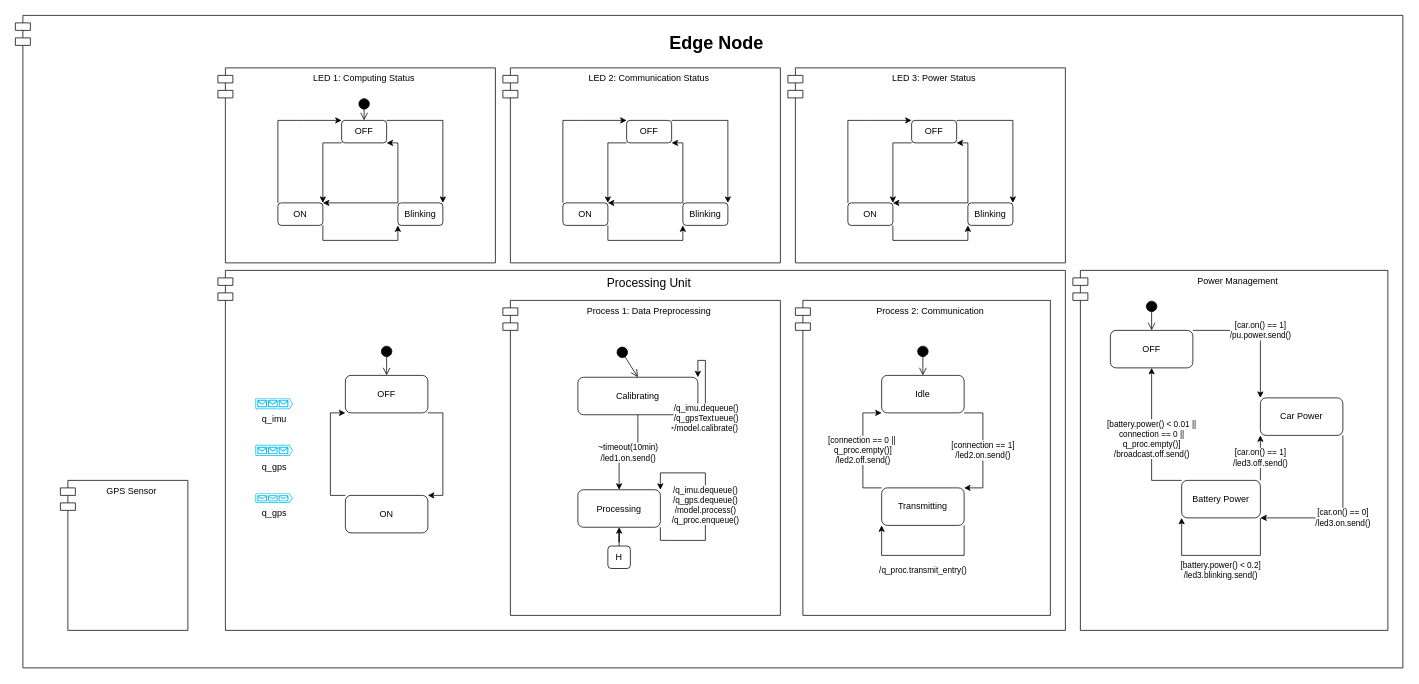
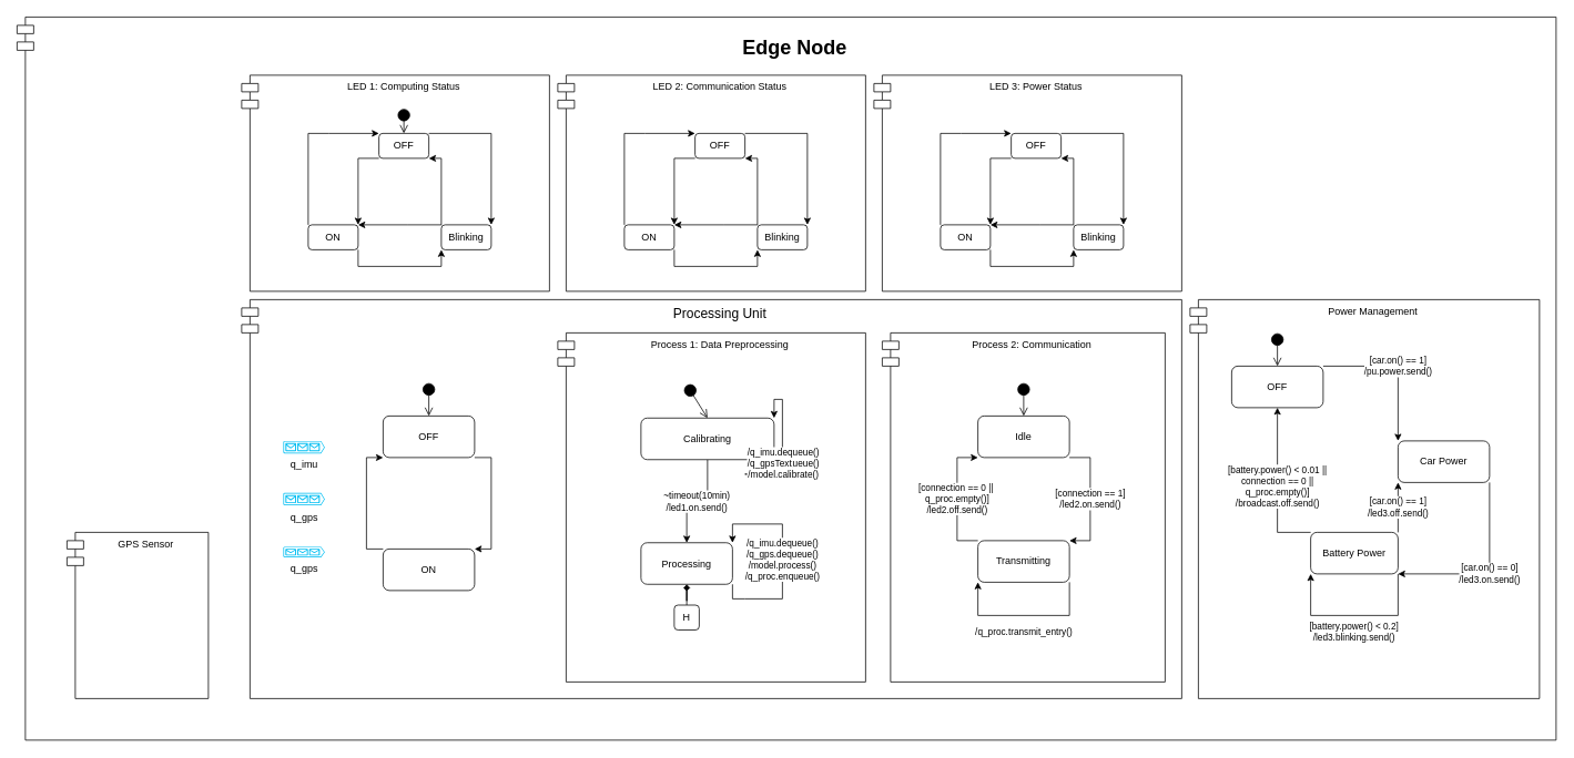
  <mxCell id="0" />
  <mxCell id="1" parent="0" />
  <mxCell id="2" value="&lt;h1&gt;Edge Node&lt;/h1&gt;" style="shape=module;align=left;spacingLeft=20;align=center;verticalAlign=top;whiteSpace=wrap;html=1;movable=1;resizable=1;rotatable=1;deletable=1;editable=1;locked=0;connectable=1;" vertex="1" parent="1"><mxGeometry x="20" y="20" width="1850" height="870" as="geometry" /></mxCell>
  <mxCell id="3" value="GPS Sensor" style="shape=module;align=left;spacingLeft=20;align=center;verticalAlign=top;whiteSpace=wrap;html=1;" vertex="1" parent="1"><mxGeometry x="80" y="640" width="170" height="200" as="geometry" /></mxCell>
  <mxCell id="4" value="Processing Unit" style="shape=module;align=left;spacingLeft=20;align=center;verticalAlign=top;whiteSpace=wrap;html=1;movable=1;resizable=1;rotatable=1;deletable=1;editable=1;locked=0;connectable=1;fontSize=16;" vertex="1" parent="1"><mxGeometry x="290" y="360" width="1130" height="480" as="geometry" /></mxCell>
  <mxCell id="5" value="Process 1: Data Preprocessing" style="shape=module;align=left;spacingLeft=20;align=center;verticalAlign=top;whiteSpace=wrap;html=1;" vertex="1" parent="1"><mxGeometry x="670" y="400" width="370" height="420" as="geometry" /></mxCell>
  <mxCell id="6" value="Process 2: Communication" style="shape=module;align=left;spacingLeft=20;align=center;verticalAlign=top;whiteSpace=wrap;html=1;" vertex="1" parent="1"><mxGeometry x="1060" y="400" width="340" height="420" as="geometry" /></mxCell>
  <mxCell id="7" value="Power Management" style="shape=module;align=left;spacingLeft=20;align=center;verticalAlign=top;whiteSpace=wrap;html=1;" vertex="1" parent="1"><mxGeometry x="1430" y="360" width="420" height="480" as="geometry" /></mxCell>
  <mxCell id="8" value="LED 1: Computing Status" style="shape=module;align=left;spacingLeft=20;align=center;verticalAlign=top;whiteSpace=wrap;html=1;" vertex="1" parent="1"><mxGeometry x="290" y="90" width="370" height="260" as="geometry" /></mxCell>
  <mxCell id="9" value="&lt;div&gt;[car.on() == 1]&lt;/div&gt;&lt;div&gt;/pu.power.send()&lt;br&gt;&lt;/div&gt;" style="edgeStyle=orthogonalEdgeStyle;rounded=0;orthogonalLoop=1;jettySize=auto;html=1;exitX=1;exitY=0;exitDx=0;exitDy=0;entryX=0;entryY=0;entryDx=0;entryDy=0;flowAnimation=0;" edge="1" parent="1" source="10" target="13"><mxGeometry relative="1" as="geometry"><Array as="points"><mxPoint x="1680" y="440" /></Array><mxPoint as="offset" /></mxGeometry></mxCell>
  <mxCell id="10" value="OFF" style="html=1;whiteSpace=wrap;rounded=1;" vertex="1" parent="1"><mxGeometry x="1480" y="440" width="110" height="50" as="geometry" /></mxCell>
  <mxCell id="11" value="" style="html=1;verticalAlign=bottom;startArrow=circle;startFill=1;endArrow=open;startSize=6;endSize=8;curved=0;rounded=0;entryX=0.5;entryY=0;entryDx=0;entryDy=0;" edge="1" parent="1" target="10"><mxGeometry width="80" relative="1" as="geometry"><mxPoint x="1535" y="400" as="sourcePoint" /><mxPoint x="1220" y="530" as="targetPoint" /></mxGeometry></mxCell>
  <mxCell id="12" value="&lt;div&gt;[car.on() == 0]&lt;/div&gt;&lt;div&gt;/led3.on.send()&lt;br&gt;&lt;/div&gt;" style="edgeStyle=orthogonalEdgeStyle;rounded=0;orthogonalLoop=1;jettySize=auto;html=1;exitX=1;exitY=1;exitDx=0;exitDy=0;" edge="1" parent="1" source="13"><mxGeometry relative="1" as="geometry"><mxPoint x="1680" y="690" as="targetPoint" /><Array as="points"><mxPoint x="1790" y="690" /></Array></mxGeometry></mxCell>
  <mxCell id="13" value="Car Power" style="html=1;whiteSpace=wrap;rounded=1;" vertex="1" parent="1"><mxGeometry x="1680" y="530" width="110" height="50" as="geometry" /></mxCell>
  <mxCell id="14" value="&lt;div&gt;[car.on() == 1]&lt;/div&gt;&lt;div&gt;/led3.off.send()&lt;br&gt;&lt;/div&gt;" style="edgeStyle=orthogonalEdgeStyle;rounded=0;orthogonalLoop=1;jettySize=auto;html=1;exitX=1;exitY=0;exitDx=0;exitDy=0;entryX=0;entryY=1;entryDx=0;entryDy=0;" edge="1" parent="1" source="16" target="13"><mxGeometry relative="1" as="geometry"><mxPoint x="1698" y="500" as="targetPoint" /><Array as="points"><mxPoint x="1680" y="620" /><mxPoint x="1680" y="620" /></Array></mxGeometry></mxCell>
  <mxCell id="15" value="&lt;div&gt;[battery.power() &amp;lt; 0.01 ||&lt;/div&gt;&lt;div&gt;connection == 0 ||&lt;/div&gt;&lt;div&gt;q_proc.empty()]&lt;/div&gt;&lt;div&gt;/broadcast.off.send()&lt;br&gt;&lt;/div&gt;" style="edgeStyle=orthogonalEdgeStyle;rounded=0;orthogonalLoop=1;jettySize=auto;html=1;exitX=0;exitY=0;exitDx=0;exitDy=0;entryX=0.5;entryY=1;entryDx=0;entryDy=0;" edge="1" parent="1" source="16" target="10"><mxGeometry relative="1" as="geometry"><Array as="points"><mxPoint x="1535" y="640" /></Array></mxGeometry></mxCell>
  <mxCell id="16" value="Battery Power" style="html=1;whiteSpace=wrap;rounded=1;" vertex="1" parent="1"><mxGeometry x="1575" y="640" width="105" height="50" as="geometry" /></mxCell>
  <mxCell id="17" value="&lt;div&gt;[battery.power() &amp;lt; 0.2]&lt;/div&gt;&lt;div&gt;/led3.blinking.send()&lt;br&gt;&lt;/div&gt;" style="edgeStyle=orthogonalEdgeStyle;rounded=0;orthogonalLoop=1;jettySize=auto;html=1;exitX=1;exitY=1;exitDx=0;exitDy=0;entryX=0;entryY=1;entryDx=0;entryDy=0;" edge="1" parent="1" source="16" target="16"><mxGeometry y="20" relative="1" as="geometry"><Array as="points"><mxPoint x="1680" y="740" /><mxPoint x="1575" y="740" /></Array><mxPoint as="offset" /></mxGeometry></mxCell>
  <mxCell id="18" value="&lt;div&gt;~timeout(10min)&lt;/div&gt;&lt;div&gt;/led1.on.send()&lt;br&gt;&lt;/div&gt;" style="edgeStyle=orthogonalEdgeStyle;rounded=0;orthogonalLoop=1;jettySize=auto;html=1;exitX=0.5;exitY=1;exitDx=0;exitDy=0;entryX=0.5;entryY=0;entryDx=0;entryDy=0;" edge="1" parent="1" source="19" target="24"><mxGeometry relative="1" as="geometry" /></mxCell>
  <mxCell id="19" value="Calibrating" style="html=1;whiteSpace=wrap;rounded=1;" vertex="1" parent="1"><mxGeometry x="769.98" y="502.5" width="160" height="50" as="geometry" /></mxCell>
  <mxCell id="20" value="" style="html=1;verticalAlign=bottom;startArrow=circle;startFill=1;endArrow=open;startSize=6;endSize=8;curved=0;rounded=0;entryX=0.5;entryY=0;entryDx=0;entryDy=0;" edge="1" parent="1" target="19"><mxGeometry width="80" relative="1" as="geometry"><mxPoint x="824.98" y="462.5" as="sourcePoint" /><mxPoint x="509.98" y="592.5" as="targetPoint" /></mxGeometry></mxCell>
  <mxCell id="21" style="edgeStyle=orthogonalEdgeStyle;rounded=0;orthogonalLoop=1;jettySize=auto;html=1;exitX=1;exitY=1;exitDx=0;exitDy=0;entryX=1;entryY=0;entryDx=0;entryDy=0;" edge="1" parent="1" source="19" target="19"><mxGeometry relative="1" as="geometry"><Array as="points"><mxPoint x="894.98" y="570" /><mxPoint x="939.98" y="570" /><mxPoint x="939.98" y="480" /><mxPoint x="894.98" y="480" /></Array></mxGeometry></mxCell>
  <mxCell id="22" value="&lt;div&gt;/q_imu.dequeue()&lt;/div&gt;&lt;div&gt;/q_gps.dequeue()&lt;/div&gt;&lt;div&gt;/model.calibrate()&lt;br&gt;&lt;/div&gt;" style="edgeLabel;html=1;align=center;verticalAlign=middle;resizable=0;points=[];" vertex="1" connectable="0" parent="21"><mxGeometry x="0.01" relative="1" as="geometry"><mxPoint as="offset" /></mxGeometry></mxCell>
  <mxCell id="23" value="Text" style="edgeLabel;html=1;align=center;verticalAlign=middle;resizable=0;points=[];" vertex="1" connectable="0" parent="21"><mxGeometry x="0.01" relative="1" as="geometry"><mxPoint as="offset" /></mxGeometry></mxCell>
  <mxCell id="24" value="Processing" style="html=1;whiteSpace=wrap;rounded=1;" vertex="1" parent="1"><mxGeometry x="769.98" y="652.5" width="110" height="50" as="geometry" /></mxCell>
  <mxCell id="25" value="&lt;div&gt;/q_imu.dequeue()&lt;/div&gt;&lt;div&gt;/q_gps.dequeue()&lt;/div&gt;&lt;div&gt;/model.process()&lt;/div&gt;&lt;div&gt;/q_proc.enqueue()&lt;br&gt;&lt;/div&gt;" style="edgeStyle=orthogonalEdgeStyle;rounded=0;orthogonalLoop=1;jettySize=auto;html=1;exitX=1;exitY=1;exitDx=0;exitDy=0;entryX=1;entryY=0;entryDx=0;entryDy=0;" edge="1" parent="1" source="24" target="24"><mxGeometry relative="1" as="geometry"><Array as="points"><mxPoint x="894.98" y="720" /><mxPoint x="939.98" y="720" /><mxPoint x="939.98" y="630" /><mxPoint x="894.98" y="630" /></Array></mxGeometry></mxCell>
  <mxCell id="26" style="edgeStyle=orthogonalEdgeStyle;rounded=0;orthogonalLoop=1;jettySize=auto;html=1;exitX=0;exitY=1;exitDx=0;exitDy=0;entryX=1;entryY=0;entryDx=0;entryDy=0;" edge="1" parent="1" source="29" target="33"><mxGeometry relative="1" as="geometry"><Array as="points"><mxPoint x="430" y="190" /></Array></mxGeometry></mxCell>
  <mxCell id="27" style="edgeStyle=orthogonalEdgeStyle;rounded=0;orthogonalLoop=1;jettySize=auto;html=1;exitX=1;exitY=0;exitDx=0;exitDy=0;entryX=1;entryY=0;entryDx=0;entryDy=0;" edge="1" parent="1" source="29" target="35"><mxGeometry relative="1" as="geometry"><Array as="points"><mxPoint x="590" y="160" /></Array></mxGeometry></mxCell>
  <mxCell id="28" style="edgeStyle=orthogonalEdgeStyle;rounded=0;orthogonalLoop=1;jettySize=auto;html=1;exitX=1;exitY=1;exitDx=0;exitDy=0;entryX=0;entryY=0;entryDx=0;entryDy=0;startArrow=classic;startFill=1;endArrow=none;endFill=0;" edge="1" parent="1" source="29" target="35"><mxGeometry relative="1" as="geometry"><Array as="points"><mxPoint x="530" y="190" /></Array></mxGeometry></mxCell>
  <mxCell id="29" value="OFF" style="html=1;whiteSpace=wrap;rounded=1;" vertex="1" parent="1"><mxGeometry x="455" y="160" width="60" height="30" as="geometry" /></mxCell>
  <mxCell id="30" value="" style="html=1;verticalAlign=bottom;startArrow=circle;startFill=1;endArrow=open;startSize=6;endSize=8;curved=0;rounded=0;entryX=0.5;entryY=0;entryDx=0;entryDy=0;" edge="1" parent="1" target="29"><mxGeometry width="80" relative="1" as="geometry"><mxPoint x="485" y="130" as="sourcePoint" /><mxPoint x="195" y="250" as="targetPoint" /></mxGeometry></mxCell>
  <mxCell id="31" style="edgeStyle=orthogonalEdgeStyle;rounded=0;orthogonalLoop=1;jettySize=auto;html=1;exitX=0;exitY=0;exitDx=0;exitDy=0;" edge="1" parent="1" source="33"><mxGeometry relative="1" as="geometry"><mxPoint x="455" y="160" as="targetPoint" /><Array as="points"><mxPoint x="395" y="160" /><mxPoint x="455" y="160" /></Array></mxGeometry></mxCell>
  <mxCell id="32" style="edgeStyle=orthogonalEdgeStyle;rounded=0;orthogonalLoop=1;jettySize=auto;html=1;exitX=1;exitY=1;exitDx=0;exitDy=0;entryX=0;entryY=1;entryDx=0;entryDy=0;" edge="1" parent="1" source="33" target="35"><mxGeometry relative="1" as="geometry" /></mxCell>
  <mxCell id="33" value="ON" style="html=1;whiteSpace=wrap;rounded=1;" vertex="1" parent="1"><mxGeometry x="370" y="270" width="60" height="30" as="geometry" /></mxCell>
  <mxCell id="34" style="edgeStyle=orthogonalEdgeStyle;rounded=0;orthogonalLoop=1;jettySize=auto;html=1;entryX=1;entryY=0;entryDx=0;entryDy=0;exitX=0;exitY=0;exitDx=0;exitDy=0;" edge="1" parent="1" source="35" target="33"><mxGeometry relative="1" as="geometry"><mxPoint x="530" y="320" as="sourcePoint" /><mxPoint x="440" y="310" as="targetPoint" /><Array as="points"><mxPoint x="490" y="270" /><mxPoint x="490" y="270" /></Array></mxGeometry></mxCell>
  <mxCell id="35" value="Blinking" style="html=1;whiteSpace=wrap;rounded=1;" vertex="1" parent="1"><mxGeometry x="530" y="270" width="60" height="30" as="geometry" /></mxCell>
  <mxCell id="36" value="LED 2: Communication Status" style="shape=module;align=left;spacingLeft=20;align=center;verticalAlign=top;whiteSpace=wrap;html=1;" vertex="1" parent="1"><mxGeometry x="670" y="90" width="370" height="260" as="geometry" /></mxCell>
  <mxCell id="37" style="edgeStyle=orthogonalEdgeStyle;rounded=0;orthogonalLoop=1;jettySize=auto;html=1;exitX=0;exitY=1;exitDx=0;exitDy=0;entryX=1;entryY=0;entryDx=0;entryDy=0;" edge="1" parent="1" source="40" target="43"><mxGeometry relative="1" as="geometry"><Array as="points"><mxPoint x="810" y="190" /></Array></mxGeometry></mxCell>
  <mxCell id="38" style="edgeStyle=orthogonalEdgeStyle;rounded=0;orthogonalLoop=1;jettySize=auto;html=1;exitX=1;exitY=0;exitDx=0;exitDy=0;entryX=1;entryY=0;entryDx=0;entryDy=0;" edge="1" parent="1" source="40" target="45"><mxGeometry relative="1" as="geometry"><Array as="points"><mxPoint x="970" y="160" /></Array></mxGeometry></mxCell>
  <mxCell id="39" style="edgeStyle=orthogonalEdgeStyle;rounded=0;orthogonalLoop=1;jettySize=auto;html=1;exitX=1;exitY=1;exitDx=0;exitDy=0;entryX=0;entryY=0;entryDx=0;entryDy=0;startArrow=classic;startFill=1;endArrow=none;endFill=0;" edge="1" parent="1" source="40" target="45"><mxGeometry relative="1" as="geometry"><Array as="points"><mxPoint x="910" y="190" /></Array></mxGeometry></mxCell>
  <mxCell id="40" value="OFF" style="html=1;whiteSpace=wrap;rounded=1;" vertex="1" parent="1"><mxGeometry x="835" y="160" width="60" height="30" as="geometry" /></mxCell>
  <mxCell id="41" style="edgeStyle=orthogonalEdgeStyle;rounded=0;orthogonalLoop=1;jettySize=auto;html=1;exitX=0;exitY=0;exitDx=0;exitDy=0;" edge="1" parent="1" source="43"><mxGeometry relative="1" as="geometry"><mxPoint x="835" y="160" as="targetPoint" /><Array as="points"><mxPoint x="775" y="160" /><mxPoint x="835" y="160" /></Array></mxGeometry></mxCell>
  <mxCell id="42" style="edgeStyle=orthogonalEdgeStyle;rounded=0;orthogonalLoop=1;jettySize=auto;html=1;exitX=1;exitY=1;exitDx=0;exitDy=0;entryX=0;entryY=1;entryDx=0;entryDy=0;" edge="1" parent="1" source="43" target="45"><mxGeometry relative="1" as="geometry" /></mxCell>
  <mxCell id="43" value="ON" style="html=1;whiteSpace=wrap;rounded=1;" vertex="1" parent="1"><mxGeometry x="750" y="270" width="60" height="30" as="geometry" /></mxCell>
  <mxCell id="44" style="edgeStyle=orthogonalEdgeStyle;rounded=0;orthogonalLoop=1;jettySize=auto;html=1;entryX=1;entryY=0;entryDx=0;entryDy=0;exitX=0;exitY=0;exitDx=0;exitDy=0;" edge="1" parent="1" source="45" target="43"><mxGeometry relative="1" as="geometry"><mxPoint x="910" y="320" as="sourcePoint" /><mxPoint x="820" y="310" as="targetPoint" /><Array as="points"><mxPoint x="870" y="270" /><mxPoint x="870" y="270" /></Array></mxGeometry></mxCell>
  <mxCell id="45" value="Blinking" style="html=1;whiteSpace=wrap;rounded=1;" vertex="1" parent="1"><mxGeometry x="910" y="270" width="60" height="30" as="geometry" /></mxCell>
  <mxCell id="46" value="LED 3: Power Status" style="shape=module;align=left;spacingLeft=20;align=center;verticalAlign=top;whiteSpace=wrap;html=1;" vertex="1" parent="1"><mxGeometry x="1050" y="90" width="370" height="260" as="geometry" /></mxCell>
  <mxCell id="47" style="edgeStyle=orthogonalEdgeStyle;rounded=0;orthogonalLoop=1;jettySize=auto;html=1;exitX=0;exitY=1;exitDx=0;exitDy=0;entryX=1;entryY=0;entryDx=0;entryDy=0;" edge="1" parent="1" source="50" target="53"><mxGeometry relative="1" as="geometry"><Array as="points"><mxPoint x="1190" y="190" /></Array></mxGeometry></mxCell>
  <mxCell id="48" style="edgeStyle=orthogonalEdgeStyle;rounded=0;orthogonalLoop=1;jettySize=auto;html=1;exitX=1;exitY=0;exitDx=0;exitDy=0;entryX=1;entryY=0;entryDx=0;entryDy=0;" edge="1" parent="1" source="50" target="55"><mxGeometry relative="1" as="geometry"><Array as="points"><mxPoint x="1350" y="160" /></Array></mxGeometry></mxCell>
  <mxCell id="49" style="edgeStyle=orthogonalEdgeStyle;rounded=0;orthogonalLoop=1;jettySize=auto;html=1;exitX=1;exitY=1;exitDx=0;exitDy=0;entryX=0;entryY=0;entryDx=0;entryDy=0;startArrow=classic;startFill=1;endArrow=none;endFill=0;" edge="1" parent="1" source="50" target="55"><mxGeometry relative="1" as="geometry"><Array as="points"><mxPoint x="1290" y="190" /></Array></mxGeometry></mxCell>
  <mxCell id="50" value="OFF" style="html=1;whiteSpace=wrap;rounded=1;" vertex="1" parent="1"><mxGeometry x="1215" y="160" width="60" height="30" as="geometry" /></mxCell>
  <mxCell id="51" style="edgeStyle=orthogonalEdgeStyle;rounded=0;orthogonalLoop=1;jettySize=auto;html=1;exitX=0;exitY=0;exitDx=0;exitDy=0;" edge="1" parent="1" source="53"><mxGeometry relative="1" as="geometry"><mxPoint x="1215" y="160" as="targetPoint" /><Array as="points"><mxPoint x="1155" y="160" /><mxPoint x="1215" y="160" /></Array></mxGeometry></mxCell>
  <mxCell id="52" style="edgeStyle=orthogonalEdgeStyle;rounded=0;orthogonalLoop=1;jettySize=auto;html=1;exitX=1;exitY=1;exitDx=0;exitDy=0;entryX=0;entryY=1;entryDx=0;entryDy=0;" edge="1" parent="1" source="53" target="55"><mxGeometry relative="1" as="geometry" /></mxCell>
  <mxCell id="53" value="ON" style="html=1;whiteSpace=wrap;rounded=1;" vertex="1" parent="1"><mxGeometry x="1130" y="270" width="60" height="30" as="geometry" /></mxCell>
  <mxCell id="54" style="edgeStyle=orthogonalEdgeStyle;rounded=0;orthogonalLoop=1;jettySize=auto;html=1;entryX=1;entryY=0;entryDx=0;entryDy=0;exitX=0;exitY=0;exitDx=0;exitDy=0;" edge="1" parent="1" source="55" target="53"><mxGeometry relative="1" as="geometry"><mxPoint x="1290" y="320" as="sourcePoint" /><mxPoint x="1200" y="310" as="targetPoint" /><Array as="points"><mxPoint x="1250" y="270" /><mxPoint x="1250" y="270" /></Array></mxGeometry></mxCell>
  <mxCell id="55" value="Blinking" style="html=1;whiteSpace=wrap;rounded=1;" vertex="1" parent="1"><mxGeometry x="1290" y="270" width="60" height="30" as="geometry" /></mxCell>
  <mxCell id="56" value="&lt;div&gt;[connection == 1]&lt;/div&gt;&lt;div&gt;/led2.on.send()&lt;br&gt;&lt;/div&gt;" style="edgeStyle=orthogonalEdgeStyle;rounded=0;orthogonalLoop=1;jettySize=auto;html=1;exitX=1;exitY=1;exitDx=0;exitDy=0;entryX=1;entryY=0;entryDx=0;entryDy=0;" edge="1" parent="1" source="57" target="60"><mxGeometry relative="1" as="geometry"><Array as="points"><mxPoint x="1310" y="550" /><mxPoint x="1310" y="650" /></Array></mxGeometry></mxCell>
  <mxCell id="57" value="Idle" style="html=1;whiteSpace=wrap;rounded=1;" vertex="1" parent="1"><mxGeometry x="1175" y="500" width="110" height="50" as="geometry" /></mxCell>
  <mxCell id="58" value="" style="html=1;verticalAlign=bottom;startArrow=circle;startFill=1;endArrow=open;startSize=6;endSize=8;curved=0;rounded=0;entryX=0.5;entryY=0;entryDx=0;entryDy=0;" edge="1" parent="1" target="57"><mxGeometry width="80" relative="1" as="geometry"><mxPoint x="1230" y="460" as="sourcePoint" /><mxPoint x="915" y="590" as="targetPoint" /></mxGeometry></mxCell>
  <mxCell id="59" value="&lt;div&gt;[connection == 0 ||&amp;nbsp;&lt;/div&gt;&lt;div&gt;q_proc.empty()]&lt;/div&gt;&lt;div&gt;/led2.off.send()&lt;br&gt;&lt;/div&gt;" style="edgeStyle=orthogonalEdgeStyle;rounded=0;orthogonalLoop=1;jettySize=auto;html=1;exitX=0;exitY=0;exitDx=0;exitDy=0;entryX=0;entryY=1;entryDx=0;entryDy=0;" edge="1" parent="1" source="60" target="57"><mxGeometry relative="1" as="geometry"><Array as="points"><mxPoint x="1150" y="650" /><mxPoint x="1150" y="550" /></Array></mxGeometry></mxCell>
  <mxCell id="60" value="Transmitting" style="html=1;whiteSpace=wrap;rounded=1;" vertex="1" parent="1"><mxGeometry x="1175" y="650" width="110" height="50" as="geometry" /></mxCell>
  <mxCell id="61" style="edgeStyle=orthogonalEdgeStyle;rounded=0;orthogonalLoop=1;jettySize=auto;html=1;exitX=1;exitY=1;exitDx=0;exitDy=0;entryX=1;entryY=0;entryDx=0;entryDy=0;" edge="1" parent="1" source="62" target="65"><mxGeometry relative="1" as="geometry"><Array as="points"><mxPoint x="590" y="550" /><mxPoint x="590" y="660" /></Array></mxGeometry></mxCell>
  <mxCell id="62" value="OFF" style="html=1;whiteSpace=wrap;rounded=1;" vertex="1" parent="1"><mxGeometry x="460" y="500" width="110" height="50" as="geometry" /></mxCell>
  <mxCell id="63" value="" style="html=1;verticalAlign=bottom;startArrow=circle;startFill=1;endArrow=open;startSize=6;endSize=8;curved=0;rounded=0;entryX=0.5;entryY=0;entryDx=0;entryDy=0;" edge="1" parent="1" target="62"><mxGeometry width="80" relative="1" as="geometry"><mxPoint x="515" y="460" as="sourcePoint" /><mxPoint x="200" y="590" as="targetPoint" /></mxGeometry></mxCell>
  <mxCell id="64" style="edgeStyle=orthogonalEdgeStyle;rounded=0;orthogonalLoop=1;jettySize=auto;html=1;exitX=0;exitY=0;exitDx=0;exitDy=0;entryX=0;entryY=1;entryDx=0;entryDy=0;" edge="1" parent="1" source="65" target="62"><mxGeometry relative="1" as="geometry"><Array as="points"><mxPoint x="440" y="660" /><mxPoint x="440" y="550" /></Array></mxGeometry></mxCell>
  <mxCell id="65" value="ON" style="html=1;whiteSpace=wrap;rounded=1;" vertex="1" parent="1"><mxGeometry x="460" y="660" width="110" height="50" as="geometry" /></mxCell>
  <mxCell id="66" value="&lt;div&gt;/q_proc.transmit_entry()&lt;/div&gt;" style="edgeStyle=orthogonalEdgeStyle;rounded=0;orthogonalLoop=1;jettySize=auto;html=1;exitX=1;exitY=1;exitDx=0;exitDy=0;entryX=0;entryY=1;entryDx=0;entryDy=0;" edge="1" parent="1" source="60" target="60"><mxGeometry y="20" relative="1" as="geometry"><Array as="points"><mxPoint x="1285" y="740" /><mxPoint x="1175" y="740" /></Array><mxPoint as="offset" /></mxGeometry></mxCell>
- <mxCell id="67" style="edgeStyle=orthogonalEdgeStyle;rounded=0;orthogonalLoop=1;jettySize=auto;html=1;exitX=0.5;exitY=0;exitDx=0;exitDy=0;" edge="1" parent="1" source="68" target="24"><mxGeometry relative="1" as="geometry" /></mxCell>
+ <mxCell id="67" style="edgeStyle=orthogonalEdgeStyle;rounded=0;orthogonalLoop=1;jettySize=auto;html=1;exitX=0.5;exitY=0;exitDx=0;exitDy=0;endArrow=diamond;" edge="1" parent="1" source="68" target="24"><mxGeometry relative="1" as="geometry" /></mxCell>
  <mxCell id="68" value="H" style="html=1;whiteSpace=wrap;rounded=1;" vertex="1" parent="1"><mxGeometry x="809.98" y="727.5" width="30" height="30" as="geometry" /></mxCell>
  <mxCell id="69" value="q_imu" style="verticalLabelPosition=bottom;html=1;verticalAlign=top;align=center;strokeColor=none;fillColor=#00BEF2;shape=mxgraph.azure.queue_generic;pointerEvents=1;" vertex="1" parent="1"><mxGeometry x="340" y="530" width="50" height="15" as="geometry" /></mxCell>
  <mxCell id="70" value="q_gps" style="verticalLabelPosition=bottom;html=1;verticalAlign=top;align=center;strokeColor=none;fillColor=#00BEF2;shape=mxgraph.azure.queue_generic;pointerEvents=1;" vertex="1" parent="1"><mxGeometry x="340" y="592.5" width="50" height="15" as="geometry" /></mxCell>
  <mxCell id="71" value="q_gps" style="verticalLabelPosition=bottom;html=1;verticalAlign=top;align=center;strokeColor=none;fillColor=#00BEF2;shape=mxgraph.azure.queue_generic;pointerEvents=1;" vertex="1" parent="1"><mxGeometry x="340" y="657.5" width="50" height="12.5" as="geometry" /></mxCell>
